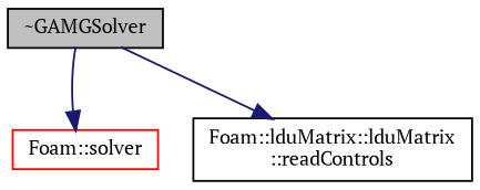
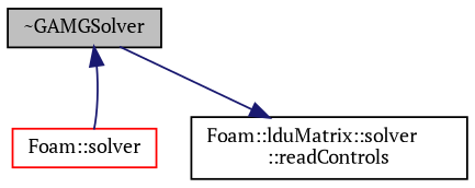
  digraph {
    fontname="PT Serif"
    rankdir=TB
    node [color=black fontname="PT Serif" fontsize=10 shape=record]
    edge [color=midnightblue fontname="PT Serif" fontsize=10 labelfontname=FreeSans labelfontsize=10 style=solid]
    n1 [fillcolor=grey75 fontcolor=black height=0.2 label="~GAMGSolver" style=filled width=0.4]
    n2 [color=red height=0.2 label="Foam::solver" width=0.4]
-   n3 [height=0.2 label="Foam::lduMatrix::lduMatrix\l::readControls" width=0.4]
-   n1 -> n2
+   n3 [height=0.2 label="Foam::lduMatrix::solver\l::readControls" width=0.4]
+   n2 -> n1
    n1 -> n3
  }
